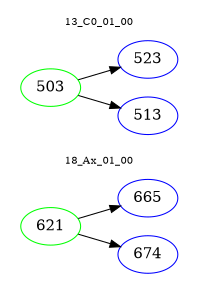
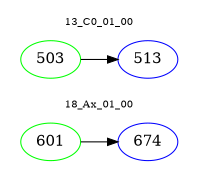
  digraph {
    rankdir=LR
    node [color=blue]
    edge [color=black]
-   n1 [color=green label=621]
+   n1 [color=green label=601]
    n2 [label=674]
-   n3 [label=665]
    n4 [color=green label=503]
    n5 [label=513]
-   n6 [label=523]
    subgraph cluster_1 {
      color=white
      fontsize=10
      label="18_Ax_01_00"
      n1
      n2
-     n3
    }
    subgraph cluster_2 {
      color=white
      fontsize=10
      label="13_C0_01_00"
      n4
      n5
-     n6
    }
    n1 -> n2
-   n1 -> n3
    n4 -> n5
-   n4 -> n6
  }
